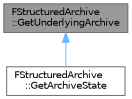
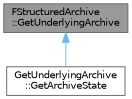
  digraph {
    rankdir=TB
    node [fontname=Helvetica fontsize=10 shape=box style=filled]
    n1 [color=gray40 fillcolor=grey60 fontcolor=black height=0.2 label="FStructuredArchive\l::GetUnderlyingArchive" width=0.4]
-   n2 [color=grey40 fillcolor=white height=0.2 label="FStructuredArchive\l::GetArchiveState" width=0.4]
+   n2 [color=grey40 fillcolor=white height=0.2 label="GetUnderlyingArchive\l::GetArchiveState" width=0.4]
    n1 -> n2 [color=steelblue1 dir=back fontname=Helvetica fontsize=10 labelfontname=Helvetica labelfontsize=10 style=solid]
  }
